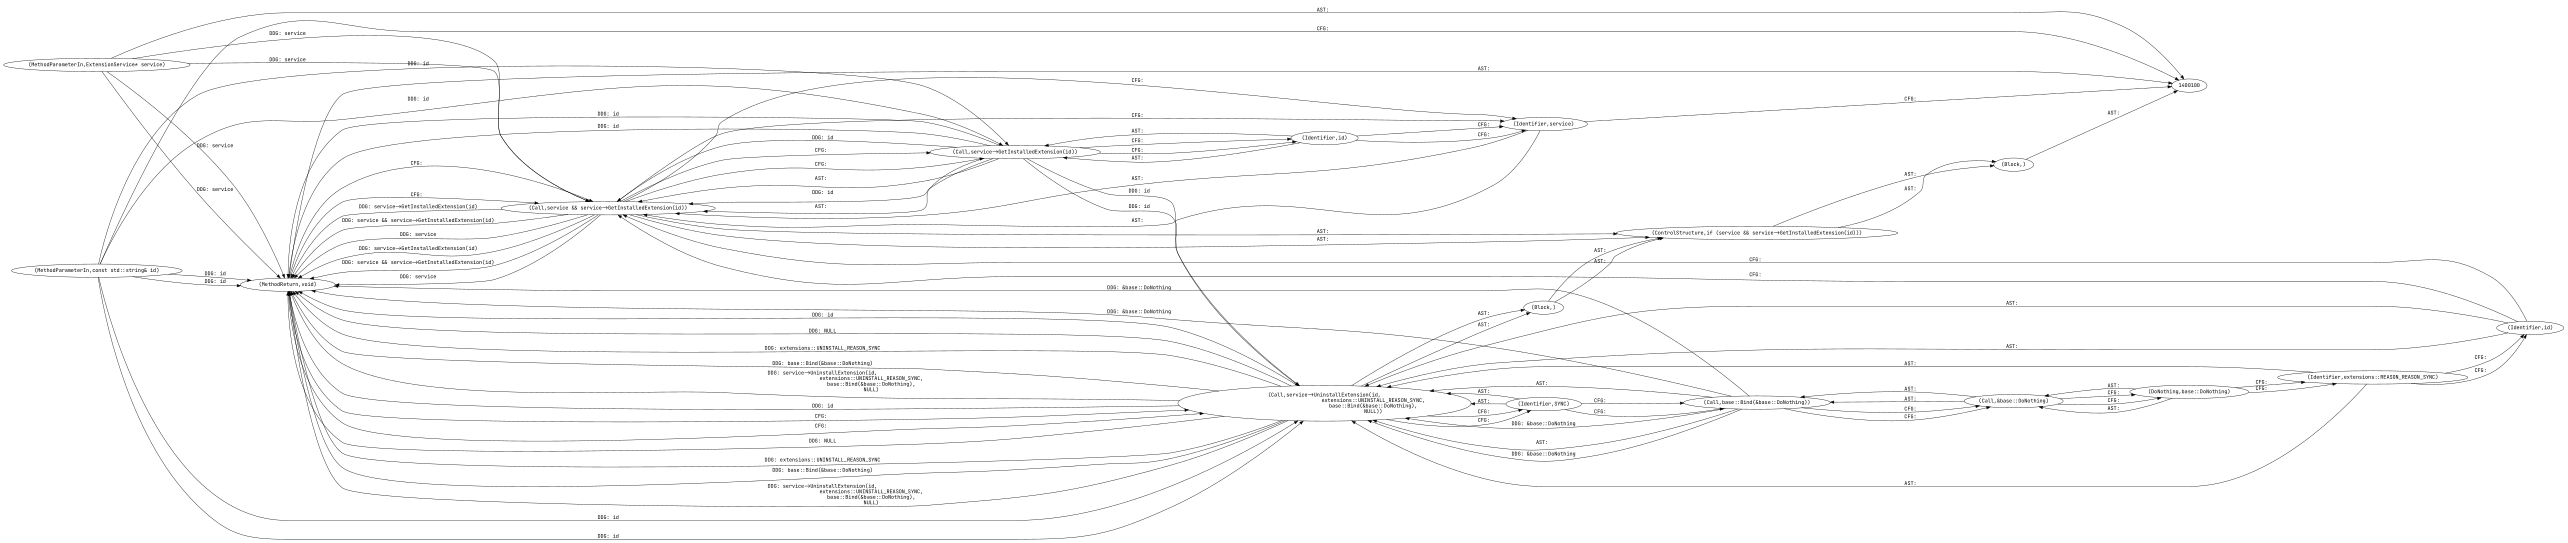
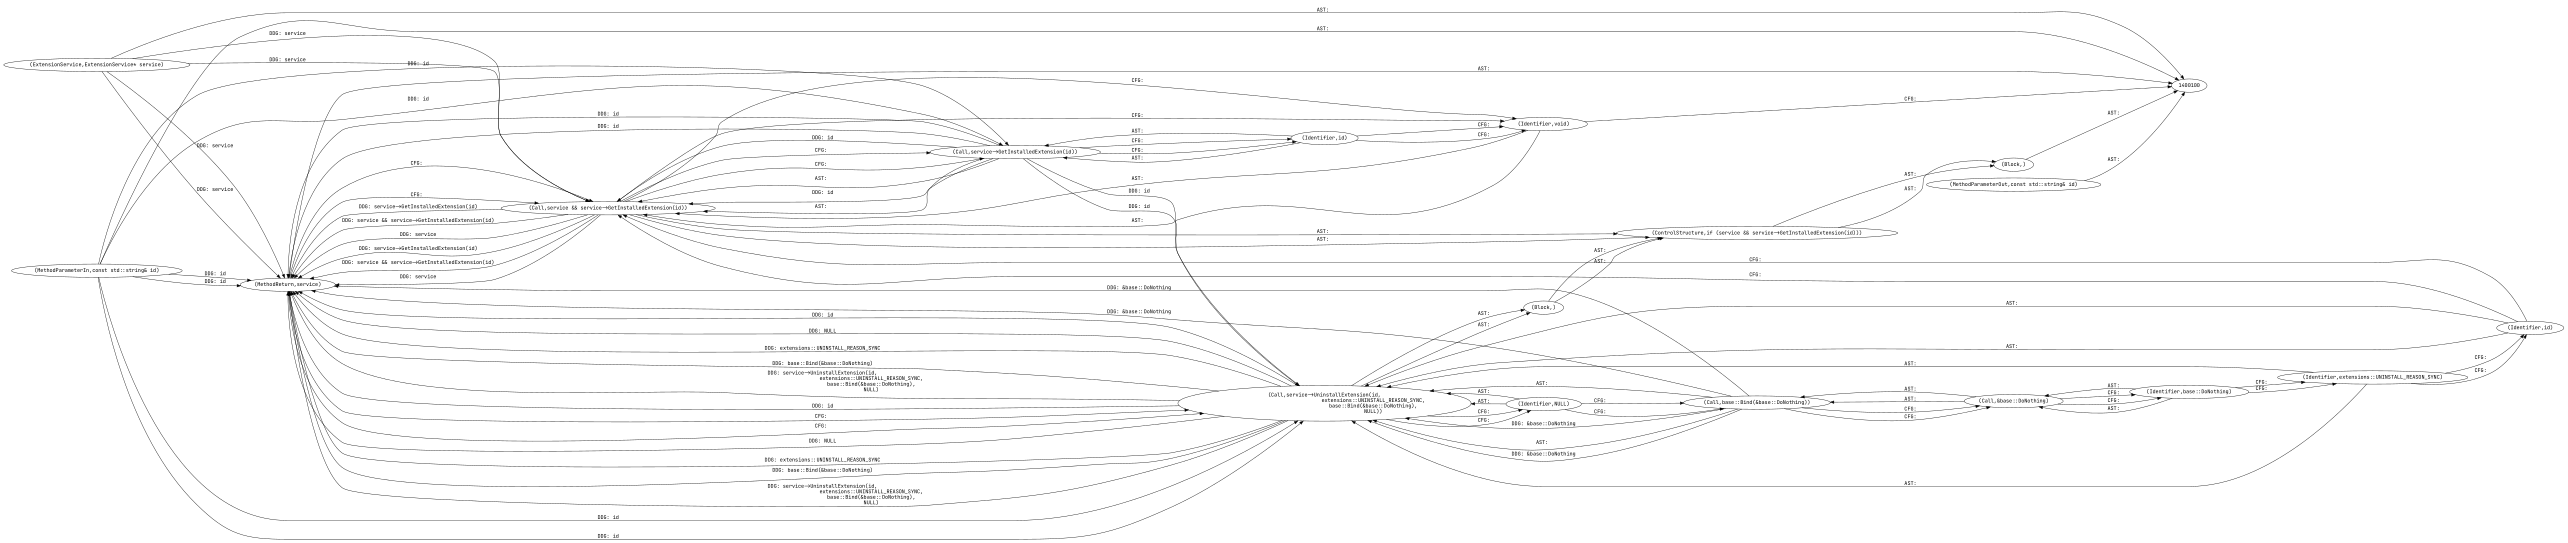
  digraph {
    fontname="JetBrains Mono"
    rankdir=LR
    node [fontname="JetBrains Mono"]
    edge [fontname="JetBrains Mono"]
-   n1 [label="(MethodReturn,void)"]
+   n1 [label="(MethodReturn,service)"]
    n2 [label="(Call,service && service->GetInstalledExtension(id))"]
    n3 [label="(Call,service->UninstallExtension(id,\n                                extensions::UNINSTALL_REASON_SYNC,\n                                base::Bind(&base::DoNothing),\n                                NULL))"]
    n4 [label=1400100]
    n5 [label="(Call,service->GetInstalledExtension(id))"]
    n6 [label="(ControlStructure,if (service && service->GetInstalledExtension(id)))"]
-   n7 [label="(Identifier,service)"]
+   n7 [label="(Identifier,void)"]
    n8 [label="(Block,)"]
-   n9 [label="(Identifier,SYNC)"]
-   n10 [label="(MethodParameterIn,ExtensionService* service)"]
+   n9 [label="(Identifier,NULL)"]
+   n10 [label="(ExtensionService,ExtensionService* service)"]
    n11 [label="(MethodParameterIn,const std::string& id)"]
    n12 [label="(Identifier,id)"]
+   n13 [label="(MethodParameterOut,const std::string& id)"]
    n14 [label="(Block,)"]
    n15 [label="(Identifier,id)"]
    n16 [label="(Call,base::Bind(&base::DoNothing))"]
-   n17 [label="(Identifier,extensions::REASON_REASON_SYNC)"]
+   n17 [label="(Identifier,extensions::UNINSTALL_REASON_SYNC)"]
    n18 [label="(Call,&base::DoNothing)"]
-   n19 [label="(DoNothing,base::DoNothing)"]
+   n19 [label="(Identifier,base::DoNothing)"]
    n1 -> n2 [label="CFG: "]
    n1 -> n2 [label="CFG: "]
    n1 -> n3 [label="CFG: "]
    n1 -> n3 [label="CFG: "]
    n1 -> n4 [label="AST: "]
    n2 -> n1 [label="DDG: service->GetInstalledExtension(id)"]
    n2 -> n1 [label="DDG: service && service->GetInstalledExtension(id)"]
    n2 -> n1 [label="DDG: service"]
    n2 -> n1 [label="DDG: service->GetInstalledExtension(id)"]
    n2 -> n1 [label="DDG: service && service->GetInstalledExtension(id)"]
    n2 -> n1 [label="DDG: service"]
    n2 -> n5 [label="CFG: "]
    n2 -> n5 [label="CFG: "]
    n2 -> n6 [label="AST: "]
    n2 -> n6 [label="AST: "]
    n2 -> n7 [label="CFG: "]
    n2 -> n7 [label="CFG: "]
    n3 -> n1 [label="DDG: extensions::UNINSTALL_REASON_SYNC"]
    n3 -> n1 [label="DDG: base::Bind(&base::DoNothing)"]
    n3 -> n1 [label="DDG: service->UninstallExtension(id,\n                                extensions::UNINSTALL_REASON_SYNC,\n                                base::Bind(&base::DoNothing),\n                                NULL)"]
    n3 -> n1 [label="DDG: id"]
    n3 -> n1 [label="DDG: NULL"]
    n3 -> n1 [label="DDG: extensions::UNINSTALL_REASON_SYNC"]
    n3 -> n1 [label="DDG: base::Bind(&base::DoNothing)"]
    n3 -> n1 [label="DDG: service->UninstallExtension(id,\n                                extensions::UNINSTALL_REASON_SYNC,\n                                base::Bind(&base::DoNothing),\n                                NULL)"]
    n3 -> n1 [label="DDG: id"]
    n3 -> n1 [label="DDG: NULL"]
    n3 -> n8 [label="AST: "]
    n3 -> n8 [label="AST: "]
    n3 -> n9 [label="CFG: "]
    n3 -> n9 [label="CFG: "]
    n5 -> n1 [label="DDG: id"]
    n5 -> n1 [label="DDG: id"]
    n5 -> n2 [label="AST: "]
    n5 -> n2 [label="DDG: id"]
    n5 -> n2 [label="AST: "]
    n5 -> n2 [label="DDG: id"]
    n5 -> n3 [label="DDG: id"]
    n5 -> n3 [label="DDG: id"]
    n5 -> n12 [label="CFG: "]
    n5 -> n12 [label="CFG: "]
    n6 -> n14 [label="AST: "]
    n6 -> n14 [label="AST: "]
    n7 -> n2 [label="AST: "]
    n7 -> n2 [label="AST: "]
    n7 -> n4 [label="CFG: "]
    n8 -> n6 [label="AST: "]
    n8 -> n6 [label="AST: "]
    n9 -> n3 [label="AST: "]
    n9 -> n3 [label="AST: "]
    n9 -> n16 [label="CFG: "]
    n9 -> n16 [label="CFG: "]
    n10 -> n1 [label="DDG: service"]
    n10 -> n1 [label="DDG: service"]
    n10 -> n2 [label="DDG: service"]
    n10 -> n2 [label="DDG: service"]
    n10 -> n4 [label="AST: "]
    n11 -> n1 [label="DDG: id"]
    n11 -> n1 [label="DDG: id"]
    n11 -> n3 [label="DDG: id"]
    n11 -> n3 [label="DDG: id"]
-   n11 -> n4 [label="CFG: "]
+   n11 -> n4 [label="AST: "]
    n11 -> n5 [label="DDG: id"]
    n11 -> n5 [label="DDG: id"]
    n12 -> n5 [label="AST: "]
    n12 -> n5 [label="AST: "]
    n12 -> n7 [label="CFG: "]
    n12 -> n7 [label="CFG: "]
+   n13 -> n4 [label="AST: "]
    n14 -> n4 [label="AST: "]
    n15 -> n2 [label="CFG: "]
    n15 -> n2 [label="CFG: "]
    n15 -> n3 [label="AST: "]
    n15 -> n3 [label="AST: "]
    n16 -> n1 [label="DDG: &base::DoNothing"]
    n16 -> n1 [label="DDG: &base::DoNothing"]
    n16 -> n3 [label="AST: "]
    n16 -> n3 [label="DDG: &base::DoNothing"]
    n16 -> n3 [label="AST: "]
    n16 -> n3 [label="DDG: &base::DoNothing"]
    n16 -> n18 [label="CFG: "]
    n16 -> n18 [label="CFG: "]
    n17 -> n3 [label="AST: "]
    n17 -> n3 [label="AST: "]
    n17 -> n15 [label="CFG: "]
    n17 -> n15 [label="CFG: "]
    n18 -> n16 [label="AST: "]
    n18 -> n16 [label="AST: "]
    n18 -> n19 [label="CFG: "]
    n18 -> n19 [label="CFG: "]
    n19 -> n17 [label="CFG: "]
    n19 -> n17 [label="CFG: "]
    n19 -> n18 [label="AST: "]
    n19 -> n18 [label="AST: "]
  }
